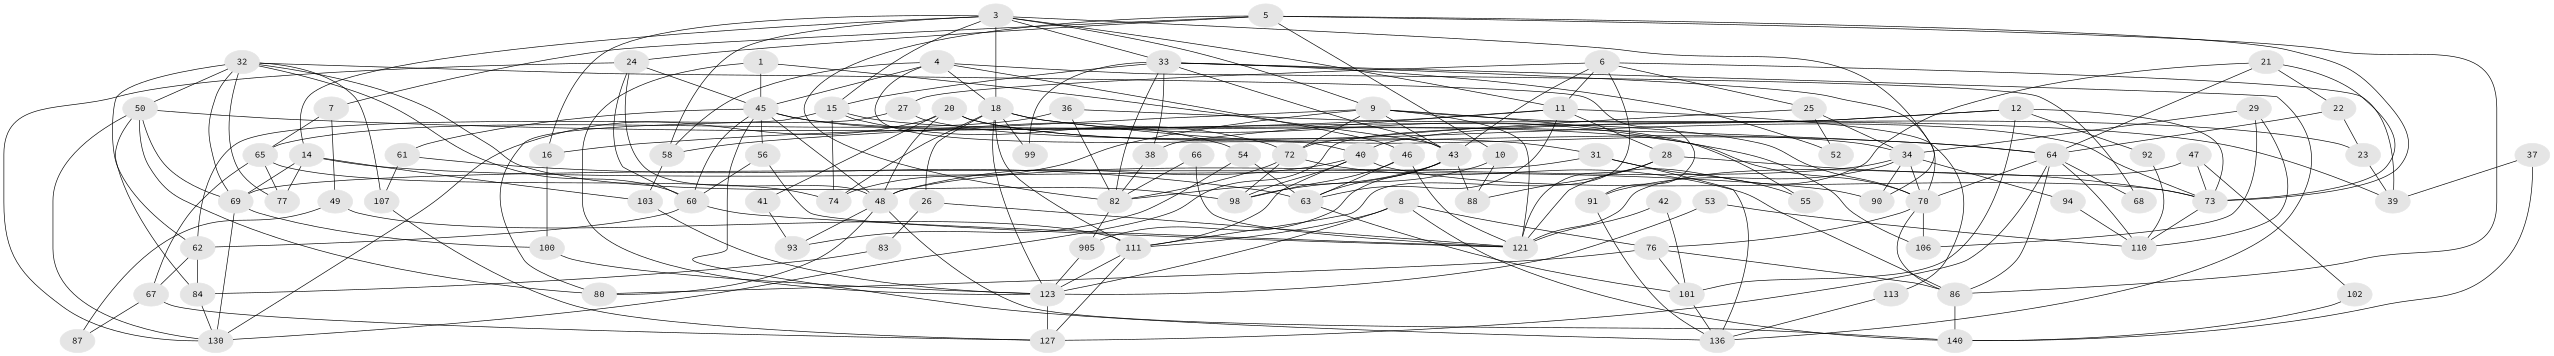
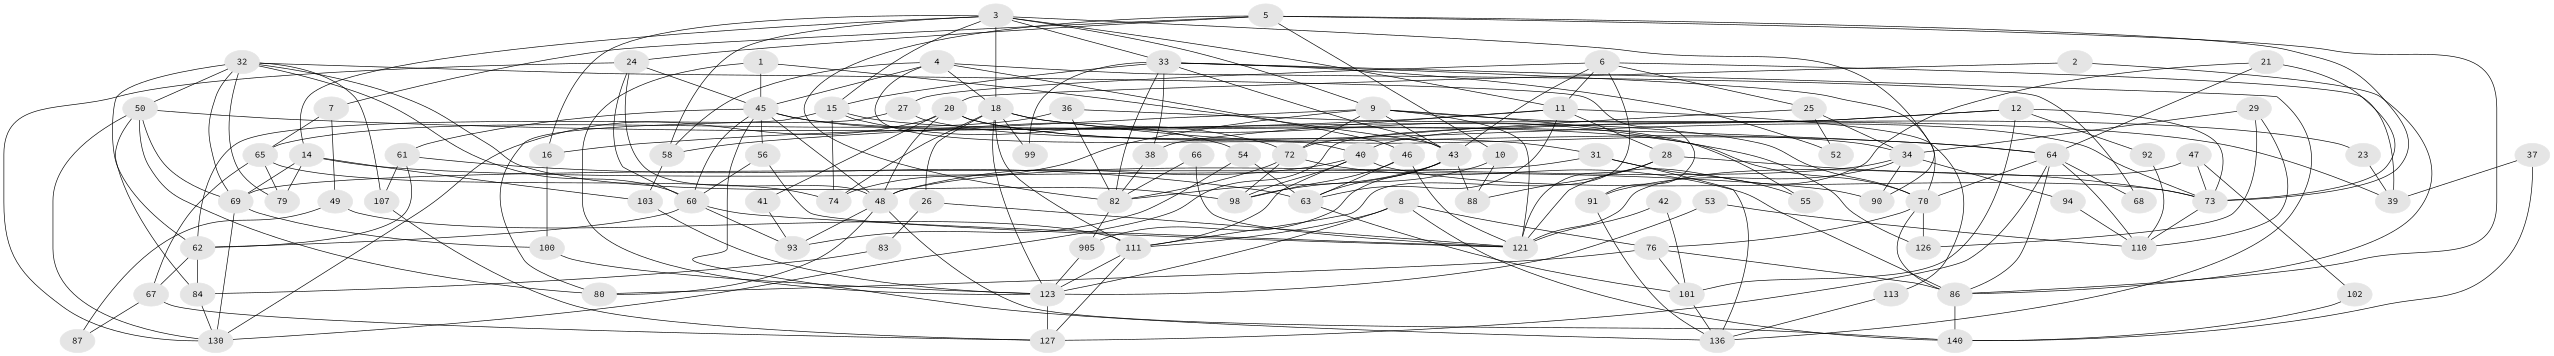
  graph {
    fontname="Source Code Pro"
    node [color=gray90 fontname="Source Code Pro" style=filled]
    edge [fontname="Source Code Pro"]
    43 [super="+75"]
    82 [super="+120"]
    88
    63 [super="+141"]
    n5 [label=905]
    1
    45 [super="+59"]
    123 [super="+128"]
    70 [super="+78"]
    48 [super="+97"]
    60 [super="+115"]
    136
    54
    56
    61 [super="+131"]
    127
    20 [super="+135"]
    73 [super="+85"]
    130 [super="+137"]
    34 [super="+126"]
    41
+   2
    86 [super="+125"]
    140
    3 [super="+79"]
    9 [super="+109"]
    11 [super="+13"]
    14 [super="+96"]
    15
    16
    18 [super="+139"]
    33 [super="+132"]
    58 [super="+81"]
    90
    23
    55
    72 [super="+129"]
    74 [super="+89"]
    121 [super="+124"]
    28 [super="+30"]
    38
    113
    69 [super="+134"]
-   77
+   77 [label=79]
    103
    80
    100
    111 [super="+116"]
    26
    64 [super="+95"]
    99
-   106
+   106 [label=126]
    52
    4 [super="+122"]
    40 [super="+51"]
    46
    68
    98
    5 [super="+133"]
    7
    10
    24
    49
    65
    110 [super="+112"]
    6 [super="+19"]
    25
    27
    39 [super="+138"]
    31 [super="+118"]
    62 [super="+119"]
    87
    67 [super="+117"]
    8 [super="+57"]
    76
    101 [super="+114"]
    12 [super="+104"]
    92
    94
    91
    83
    93
-   22 [super="+44"]
    21
    84
    29
    32 [super="+35"]
    50 [super="+71"]
    107
    36
    37
    42
    47
    102
    53
    66
    43 -- 82
    43 -- 88
    43 -- 63
    43 -- n5
    82 -- n5
    63 -- 101
    n5 -- 123
    1 -- 43
    1 -- 45
    1 -- 123
    45 -- 70
    45 -- 48
    45 -- 60
    45 -- 136
    45 -- 54
    45 -- 56
    45 -- 61
    123 -- 127
    70 -- 86
    70 -- 106
    70 -- 76
    48 -- 140
    48 -- 80
    48 -- 93
    60 -- 121
    60 -- 62
+   60 -- 93
    54 -- 63
    54 -- 93
    56 -- 60
    56 -- 121
    61 -- 63
+   61 -- 62
    61 -- 107
    20 -- 48
    20 -- 73
    20 -- 130
    20 -- 34
    20 -- 41
    73 -- 110
-   34 -- 70
    34 -- 48
    34 -- 90
    34 -- 94
    34 -- 91
    41 -- 93
+   2 -- 20
+   2 -- 86
    86 -- 140
    3 -- 9
    3 -- 11
    3 -- 14
    3 -- 15
    3 -- 16
    3 -- 18
    3 -- 33
    3 -- 58
    3 -- 90
    9 -- 43
    9 -- 58
    9 -- 23
    9 -- 55
    9 -- 72
    9 -- 74
    9 -- 121
    11 -- 63
    11 -- 16
    11 -- 28
    11 -- 38
    11 -- 113
    14 -- 90
    14 -- 69
    14 -- 77
    14 -- 103
    15 -- 70
    15 -- 72
    15 -- 74
    15 -- 80
    16 -- 100
    18 -- 123
    18 -- 74
    18 -- 111
    18 -- 26
    18 -- 64
    18 -- 99
    18 -- 106
    33 -- 43
    33 -- 82 [weight=2]
    33 -- 70
    33 -- 136
    33 -- 15
    33 -- 38
    33 -- 99
    33 -- 52
    58 -- 103
    23 -- 39 [weight=2]
    72 -- 82
    72 -- 86
    72 -- 98
    28 -- 88
    28 -- 73
    28 -- 121
    38 -- 82
    113 -- 136
    69 -- 130
    69 -- 100
    103 -- 123
    100 -- 123
    111 -- 123
    111 -- 127
    26 -- 121
    26 -- 83
    64 -- 70
    64 -- 127
    64 -- 86
    64 -- 68
    64 -- 110
    4 -- 45
    4 -- 18
    4 -- 58
    4 -- 40
    4 -- 46
    4 -- 68
    40 -- 48
    40 -- 73
    40 -- 111
    40 -- 98
    46 -- 63
    46 -- 121
    46 -- 98
    5 -- 82
    5 -- 73
    5 -- 86
    5 -- 7
    5 -- 10
    5 -- 24
    7 -- 49
    7 -- 65
    10 -- 88
    10 -- 98
    24 -- 45
    24 -- 48
    24 -- 60
    24 -- 130
    49 -- 111
    49 -- 87
    65 -- 74
    65 -- 77
    65 -- 67
    6 -- 43
    6 -- 11
    6 -- 111
    6 -- 25
    6 -- 27
    6 -- 39
    25 -- 34
    25 -- 72
    25 -- 52
    27 -- 31
    27 -- 62
    31 -- 136
    31 -- 55
    31 -- 69
    62 -- 67
    62 -- 84
    67 -- 127
    67 -- 87
    8 -- 123
    8 -- 140
    8 -- 111
    8 -- 76
    76 -- 86
    76 -- 80
    76 -- 101
    101 -- 136
    12 -- 73
    12 -- 130
    12 -- 40
    12 -- 101
    12 -- 92
    92 -- 110
    94 -- 110
    91 -- 136
    83 -- 84
-   22 -- 23
-   22 -- 64
    21 -- 73
    21 -- 121
    21 -- 64
-   21 -- 22
    84 -- 130
    29 -- 34
    29 -- 106
    29 -- 110
    32 -- 60
    32 -- 69
    32 -- 77
    32 -- 98
    32 -- 62
    32 -- 91
    32 -- 50
    32 -- 107
    50 -- 130
    50 -- 69
    50 -- 80
    50 -- 64 [weight=2]
    50 -- 84
    107 -- 127
    36 -- 82
    36 -- 65
    36 -- 39
    37 -- 140
    37 -- 39 [weight=2]
    42 -- 121
    42 -- 101
    47 -- 73
    47 -- 121
    47 -- 102
    102 -- 140
    53 -- 123
    53 -- 110
    66 -- 82
    66 -- 121
  }
